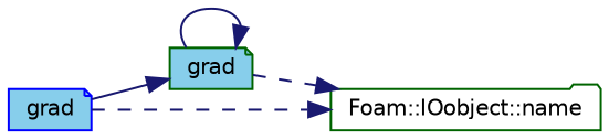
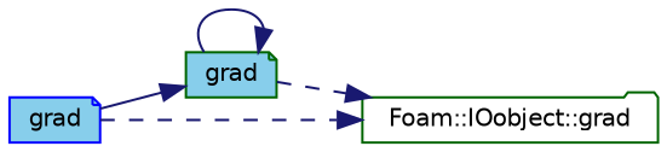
  digraph {
    rankdir=LR
    node [color=darkgreen fillcolor=skyblue fontname=Helvetica fontsize=10 shape=note style=filled]
    edge [color=midnightblue fontname=Helvetica fontsize=10 labelfontname=Helvetica labelfontsize=10 style=solid]
    n1 [color=blue fontcolor=black height=0.2 label=grad width=0.4]
    n2 [height=0.2 label=grad width=0.4]
-   n3 [height=0.2 label="Foam::IOobject::name" shape=folder width=0.4 fillcolor=white]
+   n3 [height=0.2 label="Foam::IOobject::grad" shape=folder width=0.4 fillcolor=white]
    n1 -> n2
    n1 -> n3 [style=dashed]
    n2 -> n2
    n2 -> n3 [style=dashed]
  }
